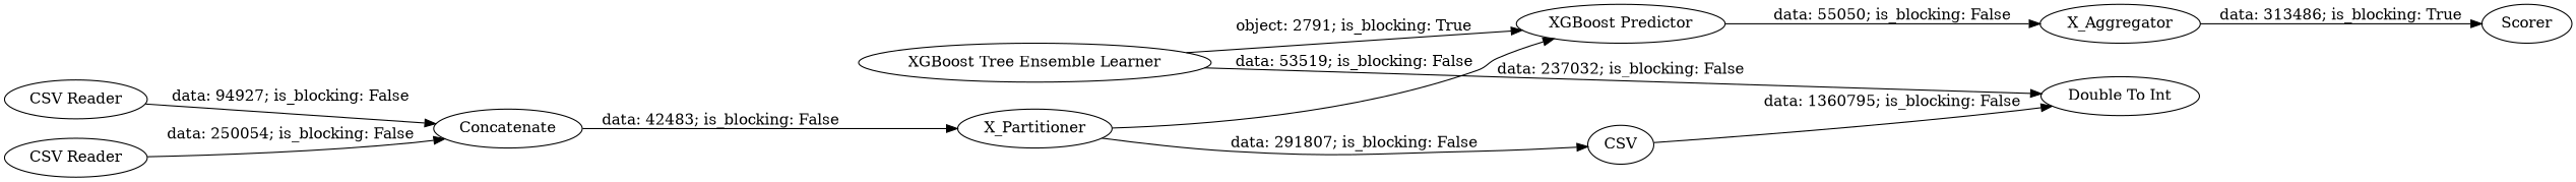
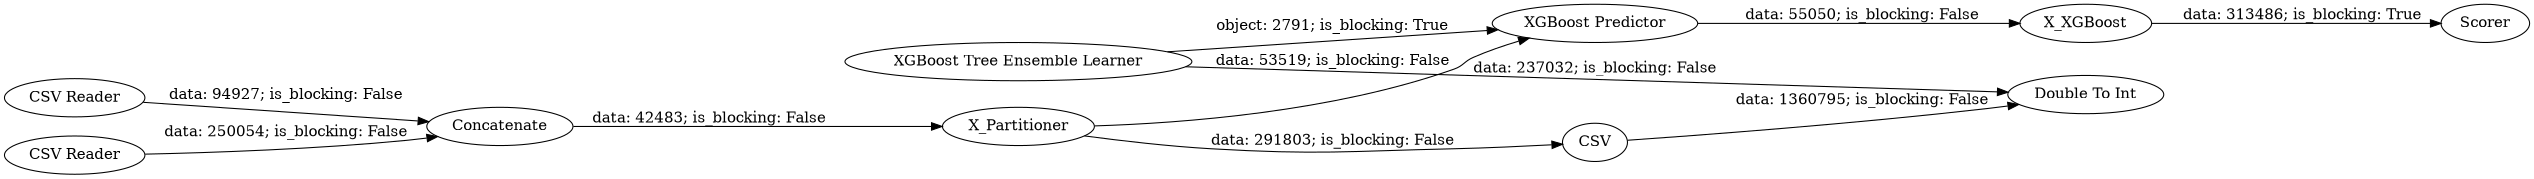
  digraph {
    rankdir=LR
    n1 [label="XGBoost Predictor"]
-   n2 [label=X_Aggregator]
+   n2 [label=X_XGBoost]
    n3 [label=Scorer]
    n4 [label="Double To Int"]
    n5 [label="XGBoost Tree Ensemble Learner"]
    n6 [label="CSV Reader"]
    n7 [label=Concatenate]
    n8 [label=X_Partitioner]
    n9 [label="CSV Reader"]
    n10 [label=CSV]
    n1 -> n2 [label="data: 55050; is_blocking: False"]
    n2 -> n3 [label="data: 313486; is_blocking: True"]
    n5 -> n1 [label="object: 2791; is_blocking: True"]
    n5 -> n4 [label="data: 237032; is_blocking: False"]
    n6 -> n7 [label="data: 94927; is_blocking: False"]
    n7 -> n8 [label="data: 42483; is_blocking: False"]
    n8 -> n1 [label="data: 53519; is_blocking: False"]
-   n8 -> n10 [label="data: 291807; is_blocking: False"]
+   n8 -> n10 [label="data: 291803; is_blocking: False"]
    n9 -> n7 [label="data: 250054; is_blocking: False"]
    n10 -> n4 [label="data: 1360795; is_blocking: False"]
  }
